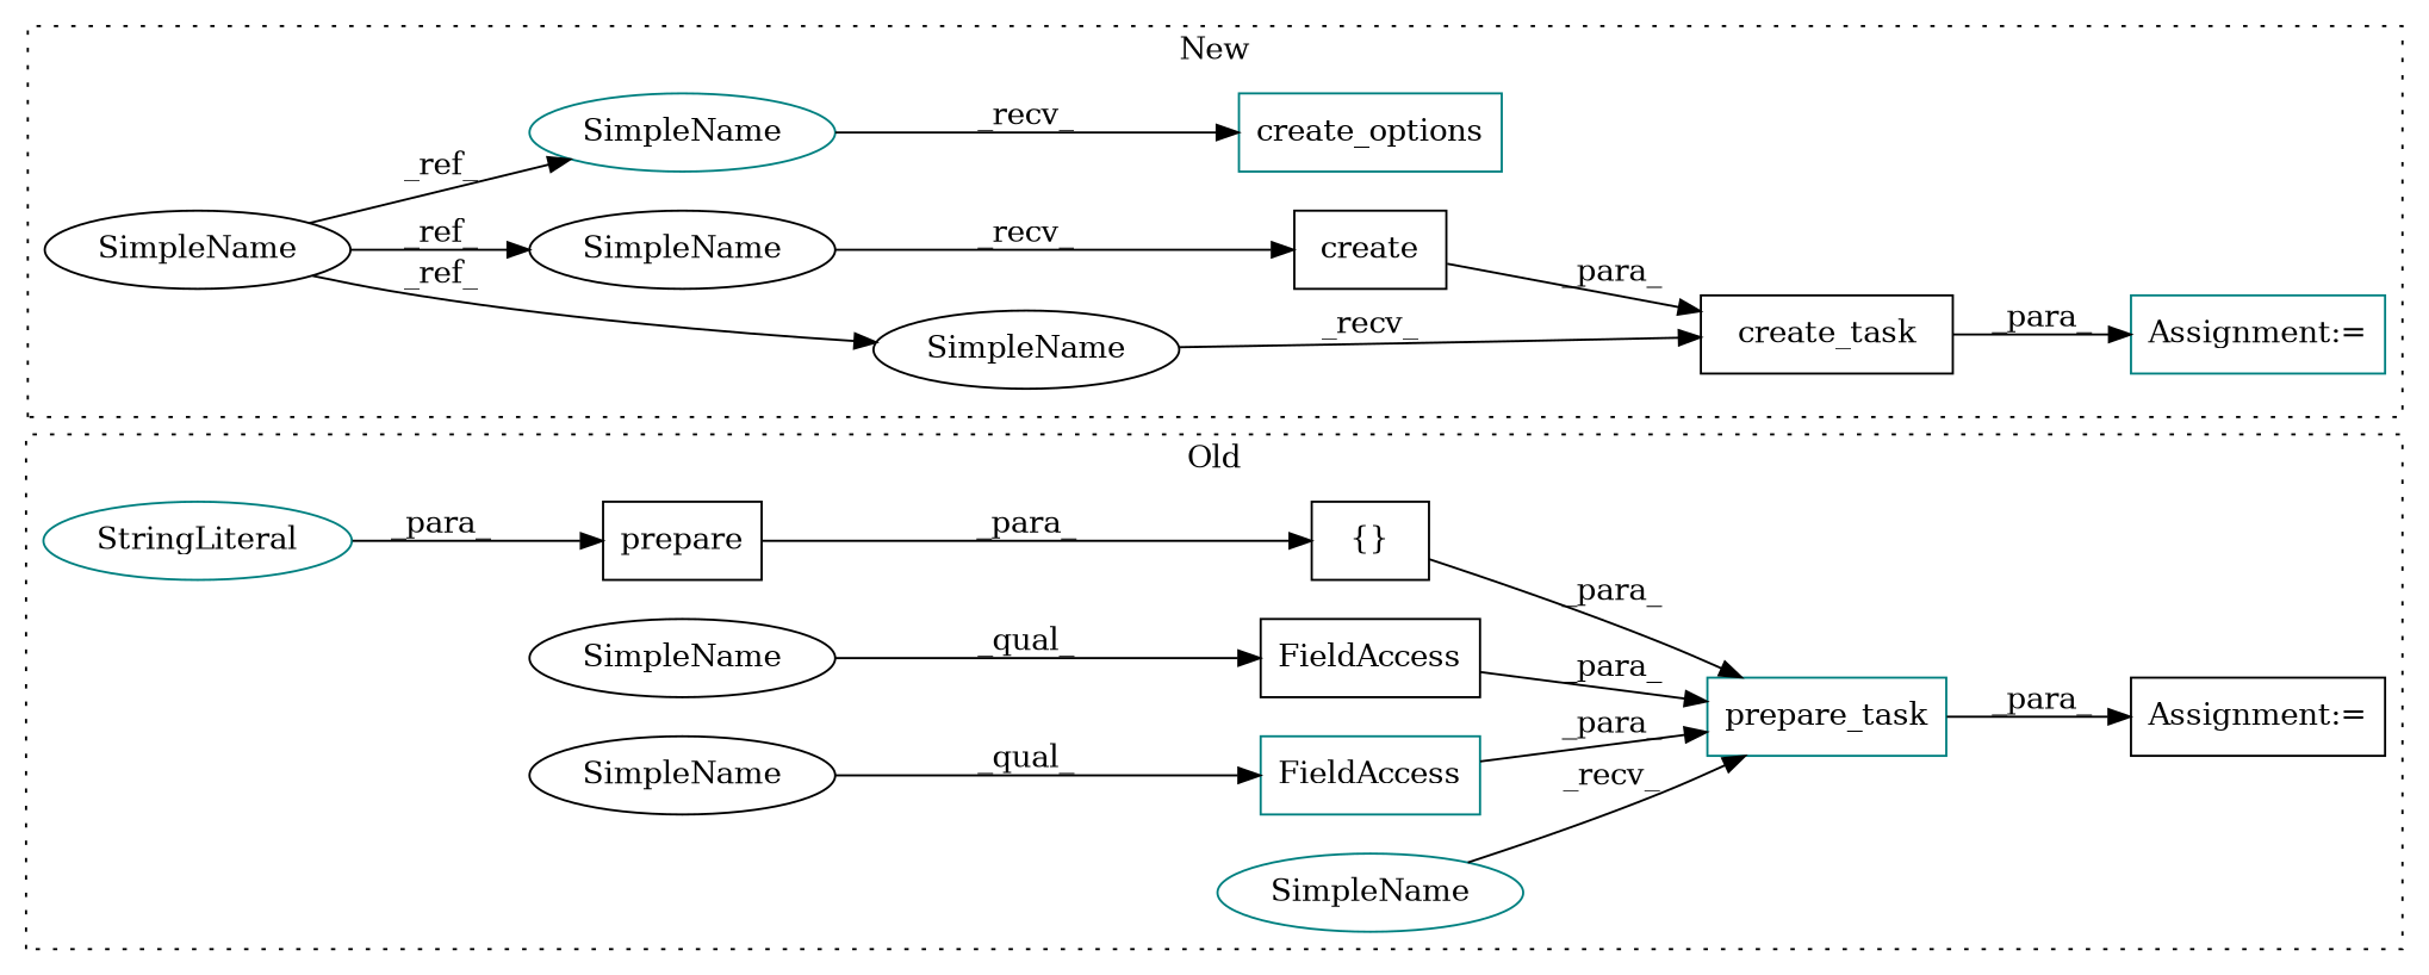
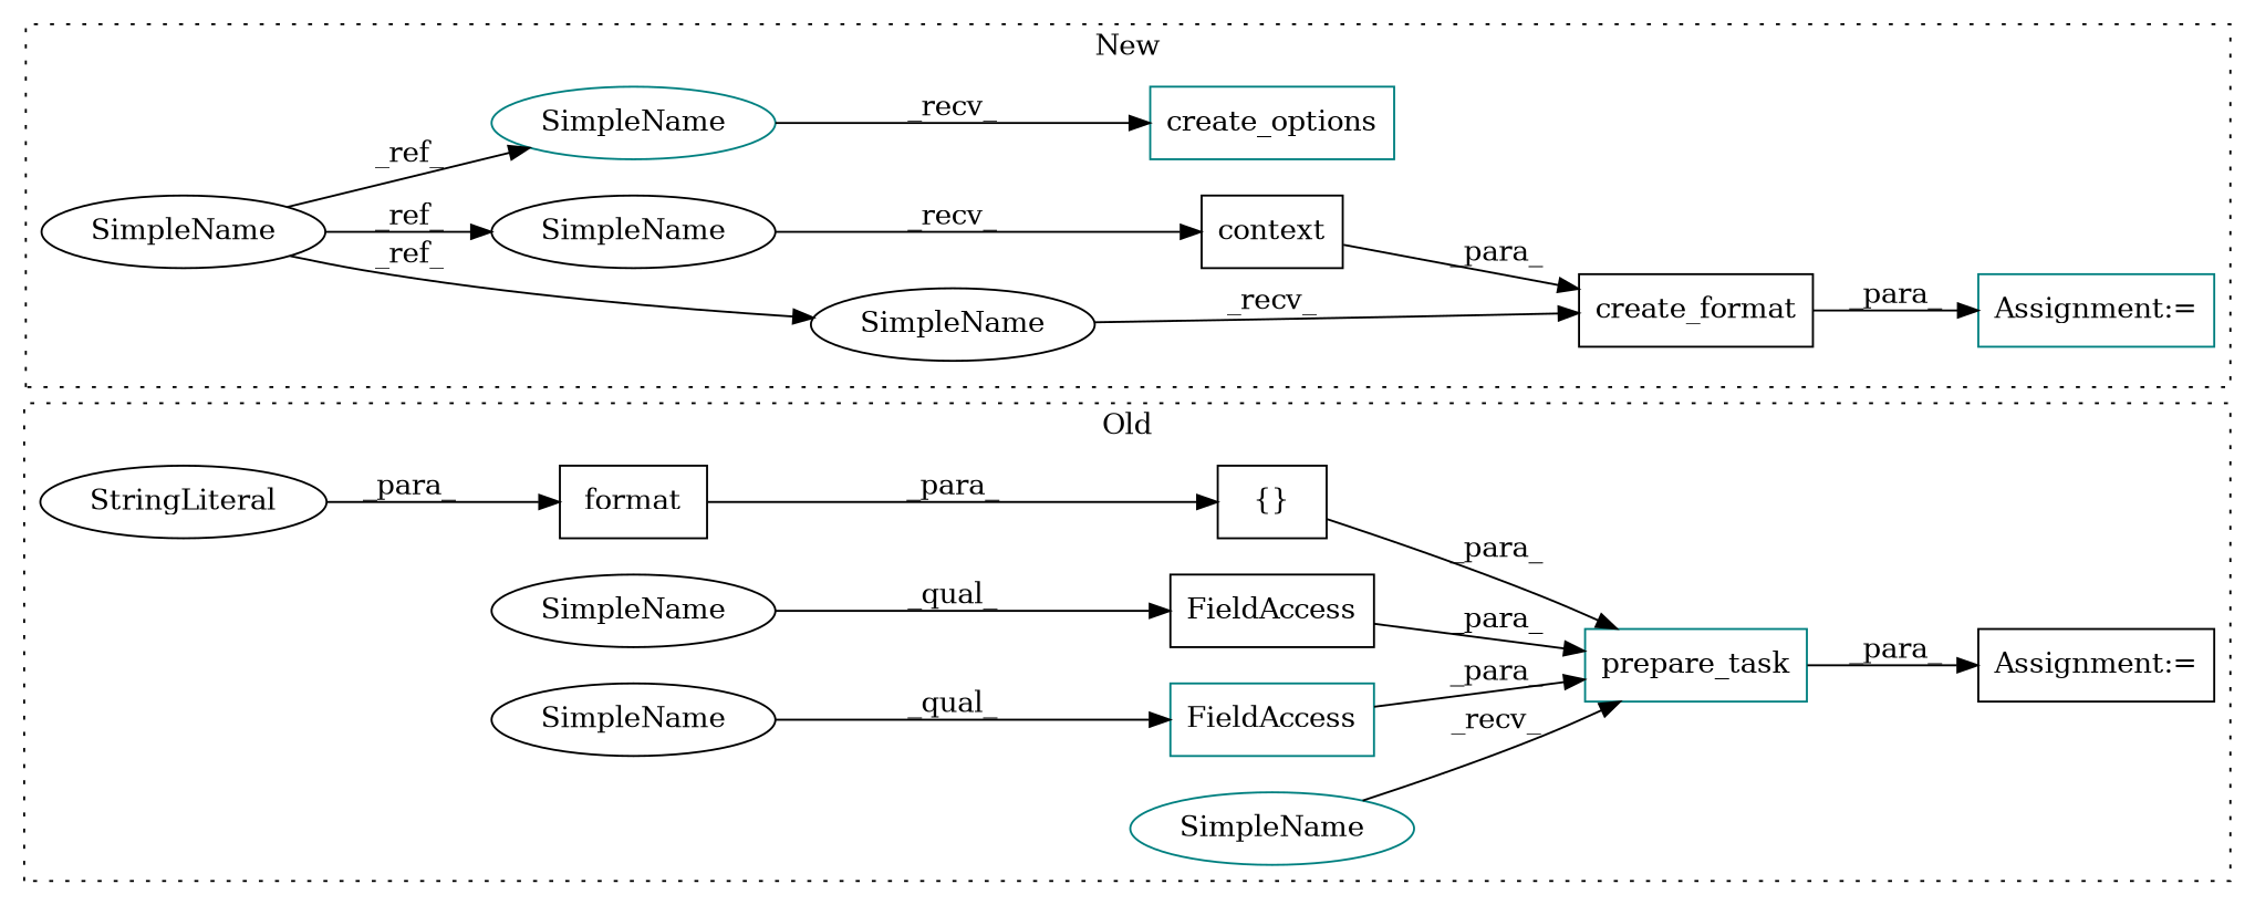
  digraph {
    rankdir=LR
    node [a=42 color=black l=4 s=958 shape=box]
    n1 [a=4 l="1,1" label="{}" s="904,939"]
    n2 [a=7 l=1 label="Assignment:=" s=876]
    n3 [a=32 color=teal l="13,1" label=prepare_task s="882,980"]
    n4 [a=22 l=22 label=FieldAccess]
    n5 [a=22 color=teal l=16 label=FieldAccess s=941]
-   n6 [a=32 l="7,1" label=prepare s="927,938"]
-   n7 [a=45 color=teal l=21 label=StringLiteral s=905 shape=ellipse]
+   n6 [a=32 l="7,1" label=format s="927,938"]
+   n7 [a=45 l=21 label=StringLiteral s=905 shape=ellipse]
    n8 [label=SimpleName shape=ellipse]
    n9 [label=SimpleName s=941 shape=ellipse]
    n10 [color=teal label=SimpleName s=877 shape=ellipse]
-   n11 [a=32 l="12,1" label=create_task s="941,967"]
+   n11 [a=32 l="12,1" label=create_format s="941,967"]
    n12 [a=7 color=teal l=1 label="Assignment:=" s=935]
    n13 [label=SimpleName s=722 shape=ellipse]
-   n14 [a=32 l=9 label=create]
+   n14 [a=32 l=9 label=context]
    n15 [a=32 color=teal l="12,1" label=create_options s="904,920"]
    n16 [label=SimpleName s=936 shape=ellipse]
    n17 [label=SimpleName s=953 shape=ellipse]
    n18 [color=teal label=SimpleName s=899 shape=ellipse]
    subgraph cluster_1 {
      label=Old
      style=dotted
      n1
      n2
      n3
      n4
      n5
      n6
      n7
      n8
      n9
      n10
    }
    subgraph cluster_2 {
      label=New
      style=dotted
      n11
      n12
      n13
      n14
      n15
      n16
      n17
      n18
    }
    n1 -> n3 [label=_para_]
    n3 -> n2 [label=_para_]
    n4 -> n3 [label=_para_]
    n5 -> n3 [label=_para_]
    n6 -> n1 [label=_para_]
    n7 -> n6 [label=_para_]
    n8 -> n4 [label=_qual_]
    n9 -> n5 [label=_qual_]
    n10 -> n3 [label=_recv_]
    n11 -> n12 [label=_para_]
    n13 -> n16 [label=_ref_]
    n13 -> n17 [label=_ref_]
    n13 -> n18 [label=_ref_]
    n14 -> n11 [label=_para_]
    n16 -> n11 [label=_recv_]
    n17 -> n14 [label=_recv_]
    n18 -> n15 [label=_recv_]
  }
